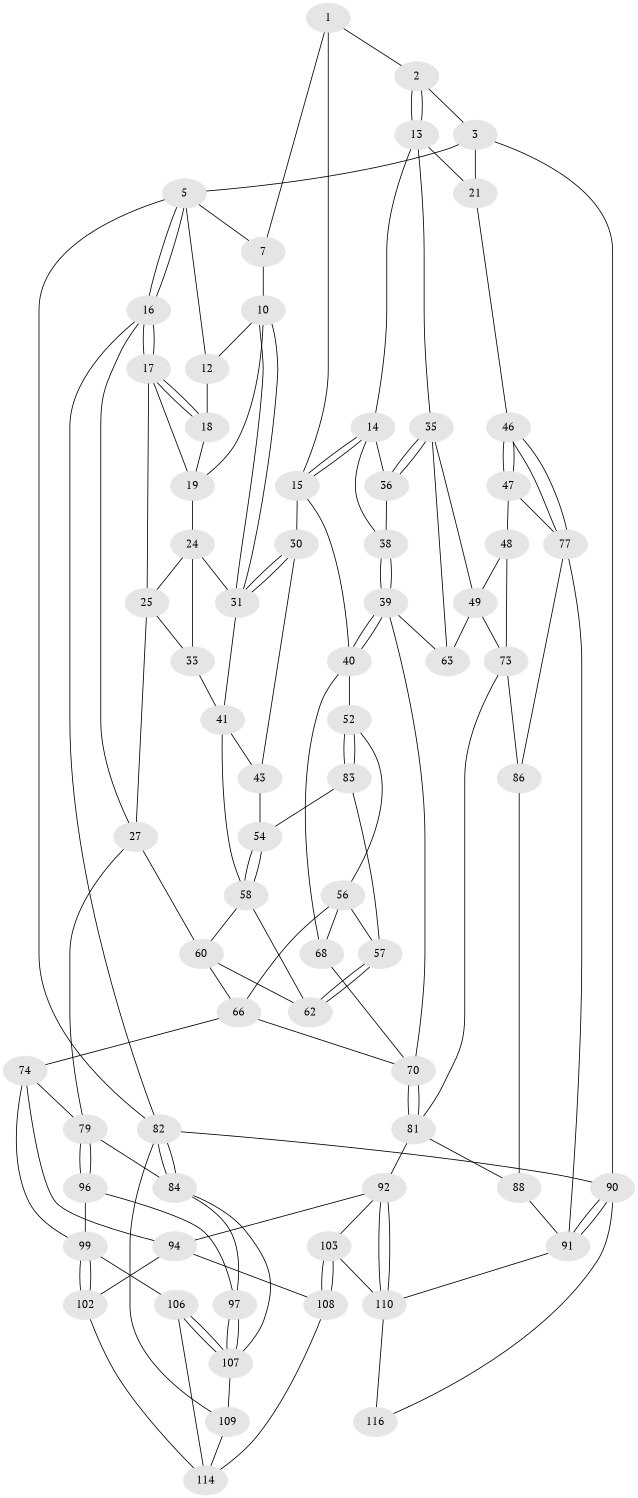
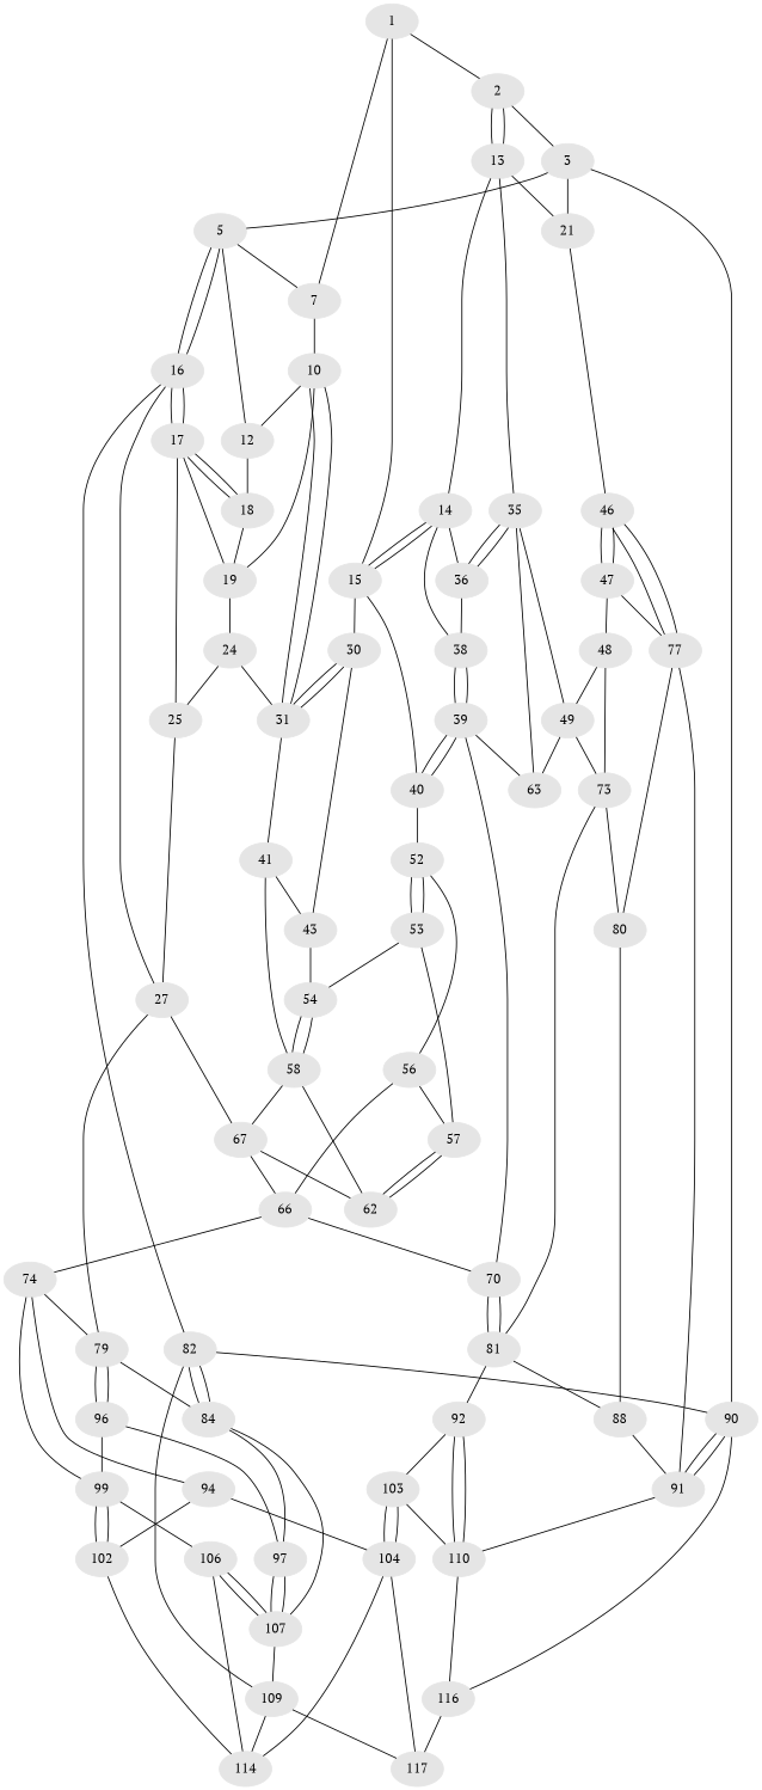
  graph {
    fontname="PT Serif"
    node [color=gray90 fontname="PT Serif" style=filled]
    edge [fontname="PT Serif"]
    1 [super="+8"]
    2
    7 [super="+9"]
    15 [super="+29"]
    3 [super="+4"]
    13 [super="+22"]
    10 [super="+11"]
    30
    40 [super="+51"]
    5 [super="+6"]
    21 [super="+45"]
    90
    14 [super="+37"]
    35 [super="+50"]
    12
    16 [super="+28"]
    82 [super="+83"]
    46
    91 [super="+112"]
    116 [super="+120"]
    18
    17 [super="+23"]
    27 [super="+61"]
    84 [super="+98"]
    109 [super="+119"]
    19 [super="+20"]
    31 [super="+34"]
    24 [super="+32"]
    41 [super="+42"]
    36
    38
    49 [super="+69"]
    63
    39 [super="+64"]
    43 [super="+44"]
    52
-   68
    25 [super="+26"]
-   60 [super="+67"]
+   60 [super="+67" label=67]
    79 [super="+80"]
-   33
    47 [super="+75"]
    77 [super="+85"]
    66 [super="+76"]
    62
    96
    54
    58 [super="+59"]
    73 [super="+74"]
    70 [super="+71"]
    81 [super="+89"]
-   53 [super="+55" label=83]
+   53 [super="+55"]
    56 [super="+65"]
    57
    48 [super="+72"]
-   86 [super="+87"]
+   86 [super="+87" label=80]
    n57 [label=74 super="+95"]
    94 [super="+101"]
    99 [super="+100"]
    88 [super="+111"]
    92 [super="+93"]
    110 [super="+113"]
    102
-   104 [super="+105" label=108]
+   104 [super="+105"]
    106
    97
    107 [super="+108"]
    103
    114 [super="+115"]
+   117 [super="+118"]
    1 -- 2
    1 -- 7
    1 -- 15
    2 -- 3
    2 -- 13
    2 -- 13
    7 -- 10
    15 -- 30
    15 -- 40
    3 -- 5
    3 -- 21 [weight=2]
    3 -- 90
    13 -- 21
    13 -- 14
    13 -- 35
    10 -- 12
    10 -- 19
    10 -- 31
    10 -- 31
    30 -- 31
    30 -- 31
    30 -- 43
    40 -- 52
-   40 -- 68
    5 -- 7
    5 -- 12
    5 -- 16
    5 -- 16
-   5 -- 82
    21 -- 46
    90 -- 91
    90 -- 91
    90 -- 116
    14 -- 15
    14 -- 15
    14 -- 36
    14 -- 38
    35 -- 36
    35 -- 36
    35 -- 49
    35 -- 63
    12 -- 18
    16 -- 82
    16 -- 17
    16 -- 17
    16 -- 27
    82 -- 90
    82 -- 84
    82 -- 84
    82 -- 109
    46 -- 47
    46 -- 47
    46 -- 77
    46 -- 77
    91 -- 110
+   116 -- 117 [weight=2]
    18 -- 19
    17 -- 18
    17 -- 18
    17 -- 19
    17 -- 25
    27 -- 60
    27 -- 79
    84 -- 97
    84 -- 107
    109 -- 114
+   109 -- 117
    19 -- 24
    31 -- 41
    24 -- 31
    24 -- 25
-   24 -- 33
    41 -- 43
    41 -- 58
    36 -- 38
    38 -- 39
    38 -- 39
    49 -- 63
    49 -- 73
    39 -- 40
    39 -- 40
    39 -- 63
    39 -- 70
    43 -- 54
    52 -- 53
    52 -- 53
    52 -- 56
-   68 -- 70
    25 -- 27
-   25 -- 33
    60 -- 66
    60 -- 62
    79 -- 84
    79 -- 96
    79 -- 96
-   33 -- 41
    47 -- 77
    47 -- 48 [weight=2]
    77 -- 91
    77 -- 86
    66 -- 70
    66 -- n57
    96 -- 99
    96 -- 97
    54 -- 58
    54 -- 58
    58 -- 60
    58 -- 62
    73 -- 81
    73 -- 86
    70 -- 81
    70 -- 81
    81 -- 88
    81 -- 92
    53 -- 54
    53 -- 57
-   56 -- 68
    56 -- 66
    56 -- 57
    57 -- 62
    57 -- 62
    48 -- 49
    48 -- 73
    86 -- 88 [weight=2]
    n57 -- 79
    n57 -- 94
    n57 -- 99
    94 -- 102
    94 -- 104
    99 -- 102
    99 -- 102
    99 -- 106
    88 -- 91
-   92 -- 94
    92 -- 110
    92 -- 110
    92 -- 103
    110 -- 116
    102 -- 114
    104 -- 114
+   104 -- 117
    106 -- 107
    106 -- 107
    106 -- 114
    97 -- 107
    97 -- 107
    107 -- 109
    103 -- 110
    103 -- 104
    103 -- 104
  }
